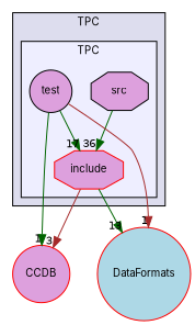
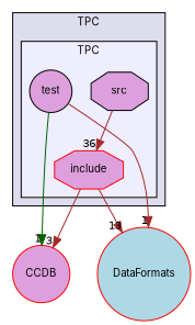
  digraph {
    compound=true
    fontname=Inter
    node [color=red fillcolor=plum fontname=Inter fontsize=10 shape=circle style=filled]
    edge [color=brown fontname=Inter headlabel=1 labeldistance=1.5 labelfontname=Helvetica labelfontsize=10]
    n1 [label=include shape=octagon]
    n2 [color=black label=src shape=octagon]
    n3 [color=black label=test]
    n4 [label=CCDB]
    n5 [fillcolor=lightblue label=DataFormats]
    subgraph cluster_1 {
      bgcolor="#ddddee"
      fontsize=10
      label=TPC
      pencolor=black
      subgraph cluster_2 {
        bgcolor="#eeeeff"
        fontsize=10
        label=TPC
        pencolor=black
        n1
        n2
        n3
      }
    }
    n1 -> n4 [headlabel=3]
-   n1 -> n5 [color=darkgreen headlabel=13]
-   n2 -> n1 [color=darkgreen headlabel=36]
-   n3 -> n1 [color=darkgreen headlabel=17]
+   n1 -> n5 [headlabel=13]
+   n2 -> n1 [headlabel=36]
    n3 -> n4 [color=darkgreen]
    n3 -> n5
  }
